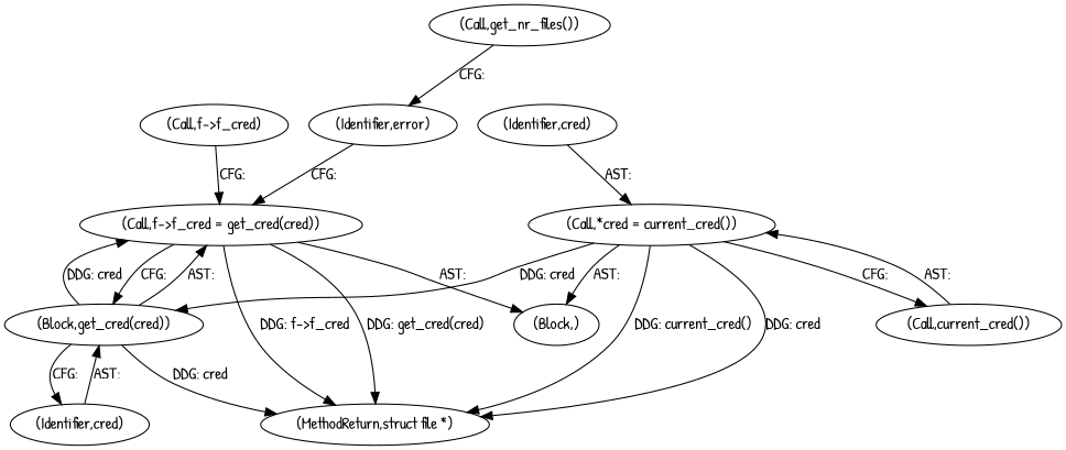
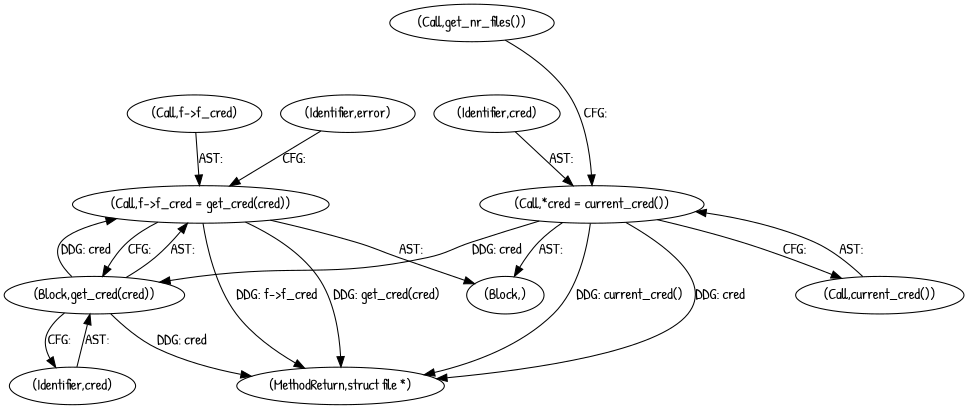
  digraph {
    fontname="Patrick Hand"
    node [fontname="Patrick Hand"]
    edge [fontname="Patrick Hand"]
    n1 [label="(Call,f->f_cred = get_cred(cred))"]
    n2 [label="(Block,get_cred(cred))"]
    n3 [label="(Block,)"]
    n4 [label="(MethodReturn,struct file *)"]
    n5 [label="(Identifier,cred)"]
    n6 [label="(Call,*cred = current_cred())"]
    n7 [label="(Call,current_cred())"]
    n8 [label="(Identifier,cred)"]
    n9 [label="(Call,f->f_cred)"]
    n10 [label="(Call,get_nr_files())"]
    n11 [label="(Identifier,error)"]
    n1 -> n2 [label="CFG: "]
    n1 -> n3 [label="AST: "]
    n1 -> n4 [label="DDG: f->f_cred"]
    n1 -> n4 [label="DDG: get_cred(cred)"]
    n2 -> n1 [label="AST: "]
    n2 -> n1 [label="DDG: cred"]
    n2 -> n4 [label="DDG: cred"]
    n2 -> n5 [label="CFG: "]
    n5 -> n2 [label="AST: "]
    n6 -> n2 [label="DDG: cred"]
    n6 -> n3 [label="AST: "]
    n6 -> n4 [label="DDG: current_cred()"]
    n6 -> n4 [label="DDG: cred"]
    n6 -> n7 [label="CFG: "]
    n7 -> n6 [label="AST: "]
    n8 -> n6 [label="AST: "]
-   n9 -> n1 [label="CFG: "]
-   n10 -> n11 [label="CFG: "]
+   n9 -> n1 [label="AST: "]
+   n10 -> n6 [label="CFG: "]
    n11 -> n1 [label="CFG: "]
  }
